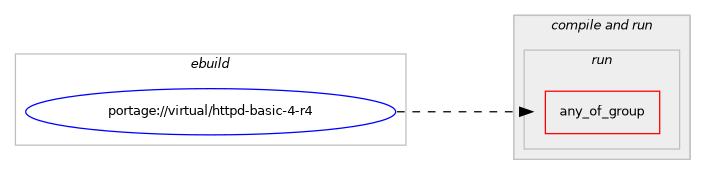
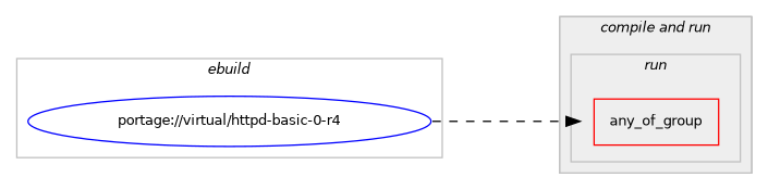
  digraph {
    compound=true
    concentrate=true
    fontname=Helvetica
    fontsize=10
    newrank=true
    rankdir=LR
    ranksep=1.5
    node [fontname=Helvetica fontsize=10]
-   n1 [color=blue label="portage://virtual/httpd-basic-4-r4" width=4]
+   n1 [color=blue label="portage://virtual/httpd-basic-0-r4" width=4]
    n2 [color=red label=<<TABLE BORDER="0" CELLBORDER="1" CELLSPACING="0" CELLPADDING="4"><TR><TD CELLPADDING="10">any_of_group</TD></TR></TABLE>> shape=none]
    subgraph cluster_1 {
      color=gray
      label=<<i>ebuild</i>>
      rank=same
      n1
    }
    subgraph cluster_2 {
      color=gray
      label=<<i>dependencies</i>>
      subgraph cluster_3 {
        color=gray
        fillcolor="#eeeeee"
        label=<<i>compile</i>>
        style=filled
      }
      subgraph cluster_4 {
        color=gray
        fillcolor="#eeeeee"
        label=<<i>compile and run</i>>
        style=filled
      }
      subgraph cluster_5 {
        color=gray
        fillcolor="#eeeeee"
        label=<<i>run</i>>
        style=filled
        subgraph sub_6 {
          color=gray
          fillcolor="#eeeeee"
          label=<<i>run</i>>
          style=filled
          n2
        }
      }
    }
    subgraph cluster_7 {
      color=gray
      label=<<i>candidates</i>>
      rank=same
    }
    n1 -> n2 [arrowhead=normal headport=w style=dashed tailport=e weight=20 color=black]
  }
